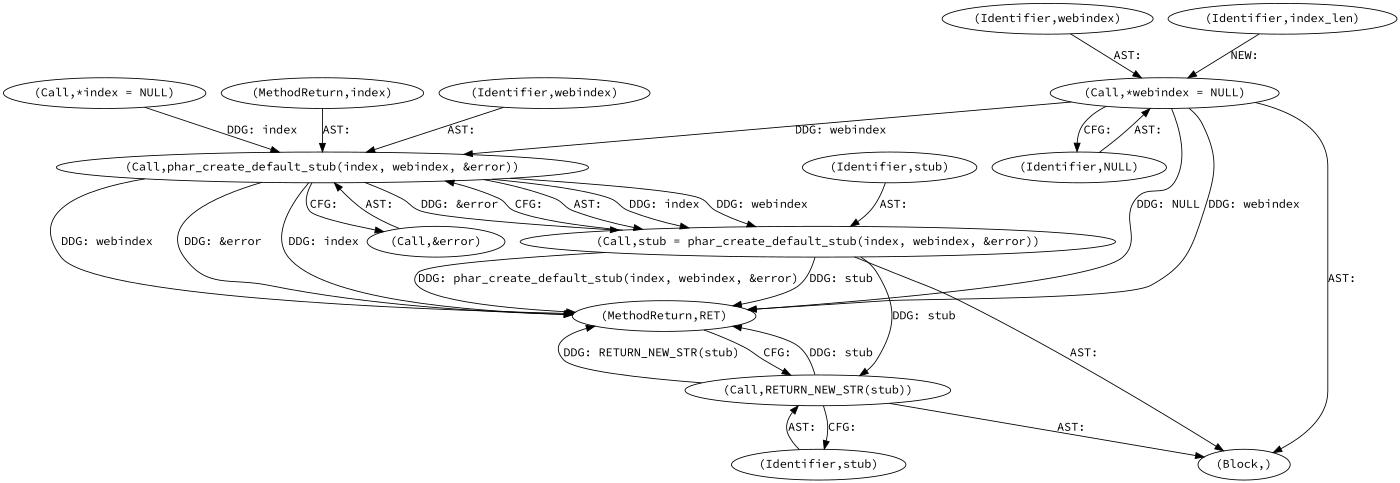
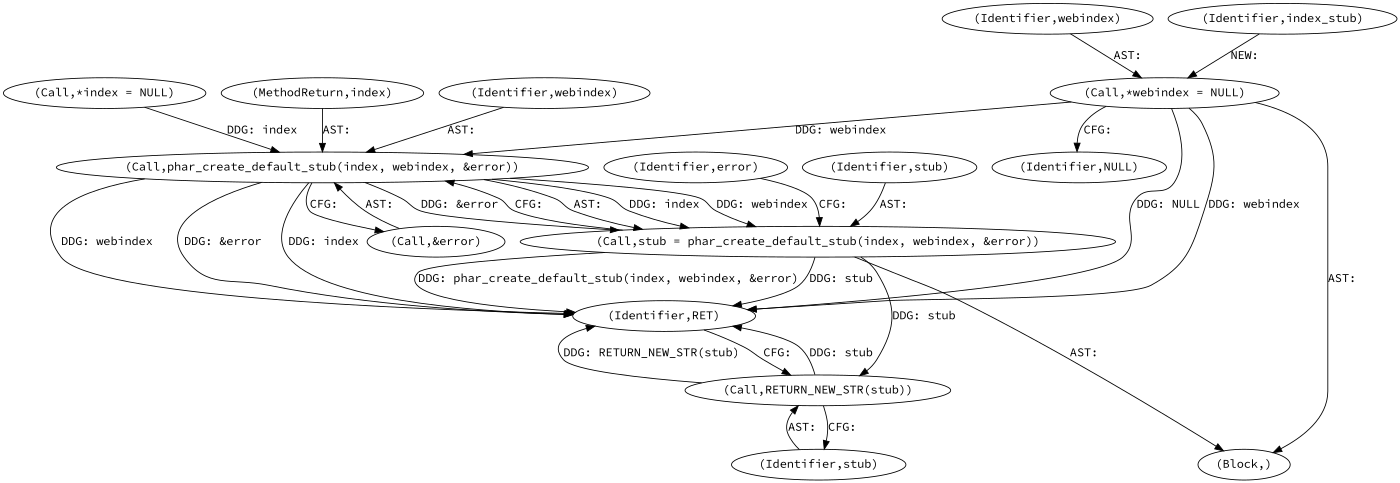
  digraph {
    fontname="Source Code Pro"
    node [fontname="Source Code Pro"]
    edge [fontname="Source Code Pro"]
    n1 [label="(Call,*webindex = NULL)"]
    n2 [label="(Call,phar_create_default_stub(index, webindex, &error))"]
    n3 [label="(Identifier,NULL)"]
-   n4 [label="(MethodReturn,RET)"]
+   n4 [label="(Identifier,RET)"]
    n5 [label="(Block,)"]
    n6 [label="(Call,stub = phar_create_default_stub(index, webindex, &error))"]
    n7 [label="(Call,&error)"]
    n8 [label="(Call,RETURN_NEW_STR(stub))"]
    n9 [label="(Identifier,stub)"]
    n10 [label="(Identifier,webindex)"]
    n11 [label="(Call,*index = NULL)"]
+   n12 [label="(Identifier,error)"]
    n13 [label="(Identifier,stub)"]
-   n14 [label="(Identifier,index_len)"]
+   n14 [label="(Identifier,index_stub)"]
    n15 [label="(MethodReturn,index)"]
    n16 [label="(Identifier,webindex)"]
    n1 -> n2 [label="DDG: webindex"]
    n1 -> n3 [label="CFG: "]
    n1 -> n4 [label="DDG: webindex"]
    n1 -> n4 [label="DDG: NULL"]
    n1 -> n5 [label="AST: "]
    n2 -> n4 [label="DDG: webindex"]
    n2 -> n4 [label="DDG: &error"]
    n2 -> n4 [label="DDG: index"]
    n2 -> n6 [label="AST: "]
    n2 -> n6 [label="DDG: index"]
    n2 -> n6 [label="DDG: webindex"]
    n2 -> n6 [label="DDG: &error"]
    n2 -> n7 [label="CFG: "]
-   n3 -> n1 [label="AST: "]
    n4 -> n8 [label="CFG: "]
    n6 -> n2 [label="CFG: "]
    n6 -> n4 [label="DDG: phar_create_default_stub(index, webindex, &error)"]
    n6 -> n4 [label="DDG: stub"]
    n6 -> n5 [label="AST: "]
    n6 -> n8 [label="DDG: stub"]
    n7 -> n2 [label="AST: "]
    n8 -> n4 [label="DDG: stub"]
    n8 -> n4 [label="DDG: RETURN_NEW_STR(stub)"]
-   n8 -> n5 [label="AST: "]
    n8 -> n9 [label="CFG: "]
    n9 -> n8 [label="AST: "]
    n10 -> n1 [label="AST: "]
    n11 -> n2 [label="DDG: index"]
+   n12 -> n6 [label="CFG: "]
    n13 -> n6 [label="AST: "]
    n14 -> n1 [label="NEW: "]
    n15 -> n2 [label="AST: "]
    n16 -> n2 [label="AST: "]
  }
